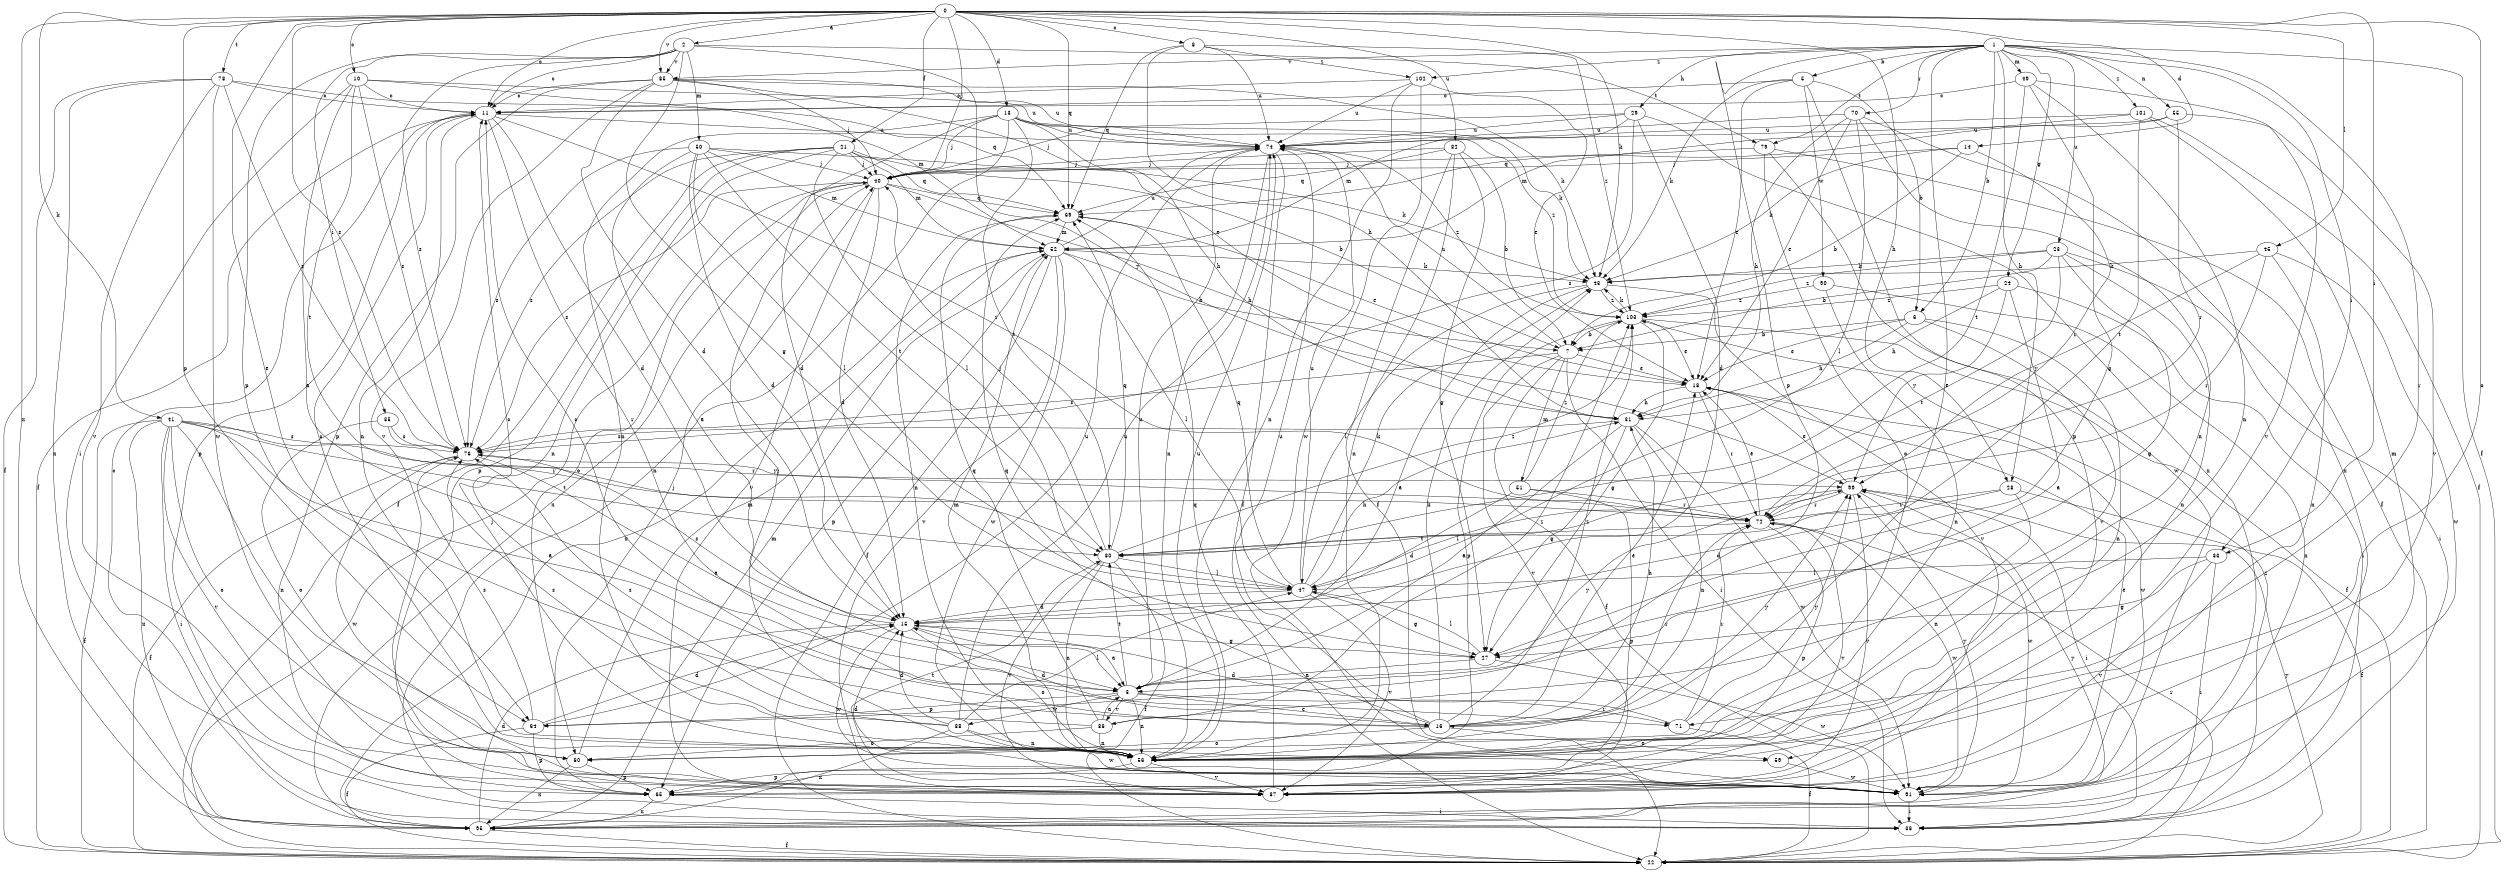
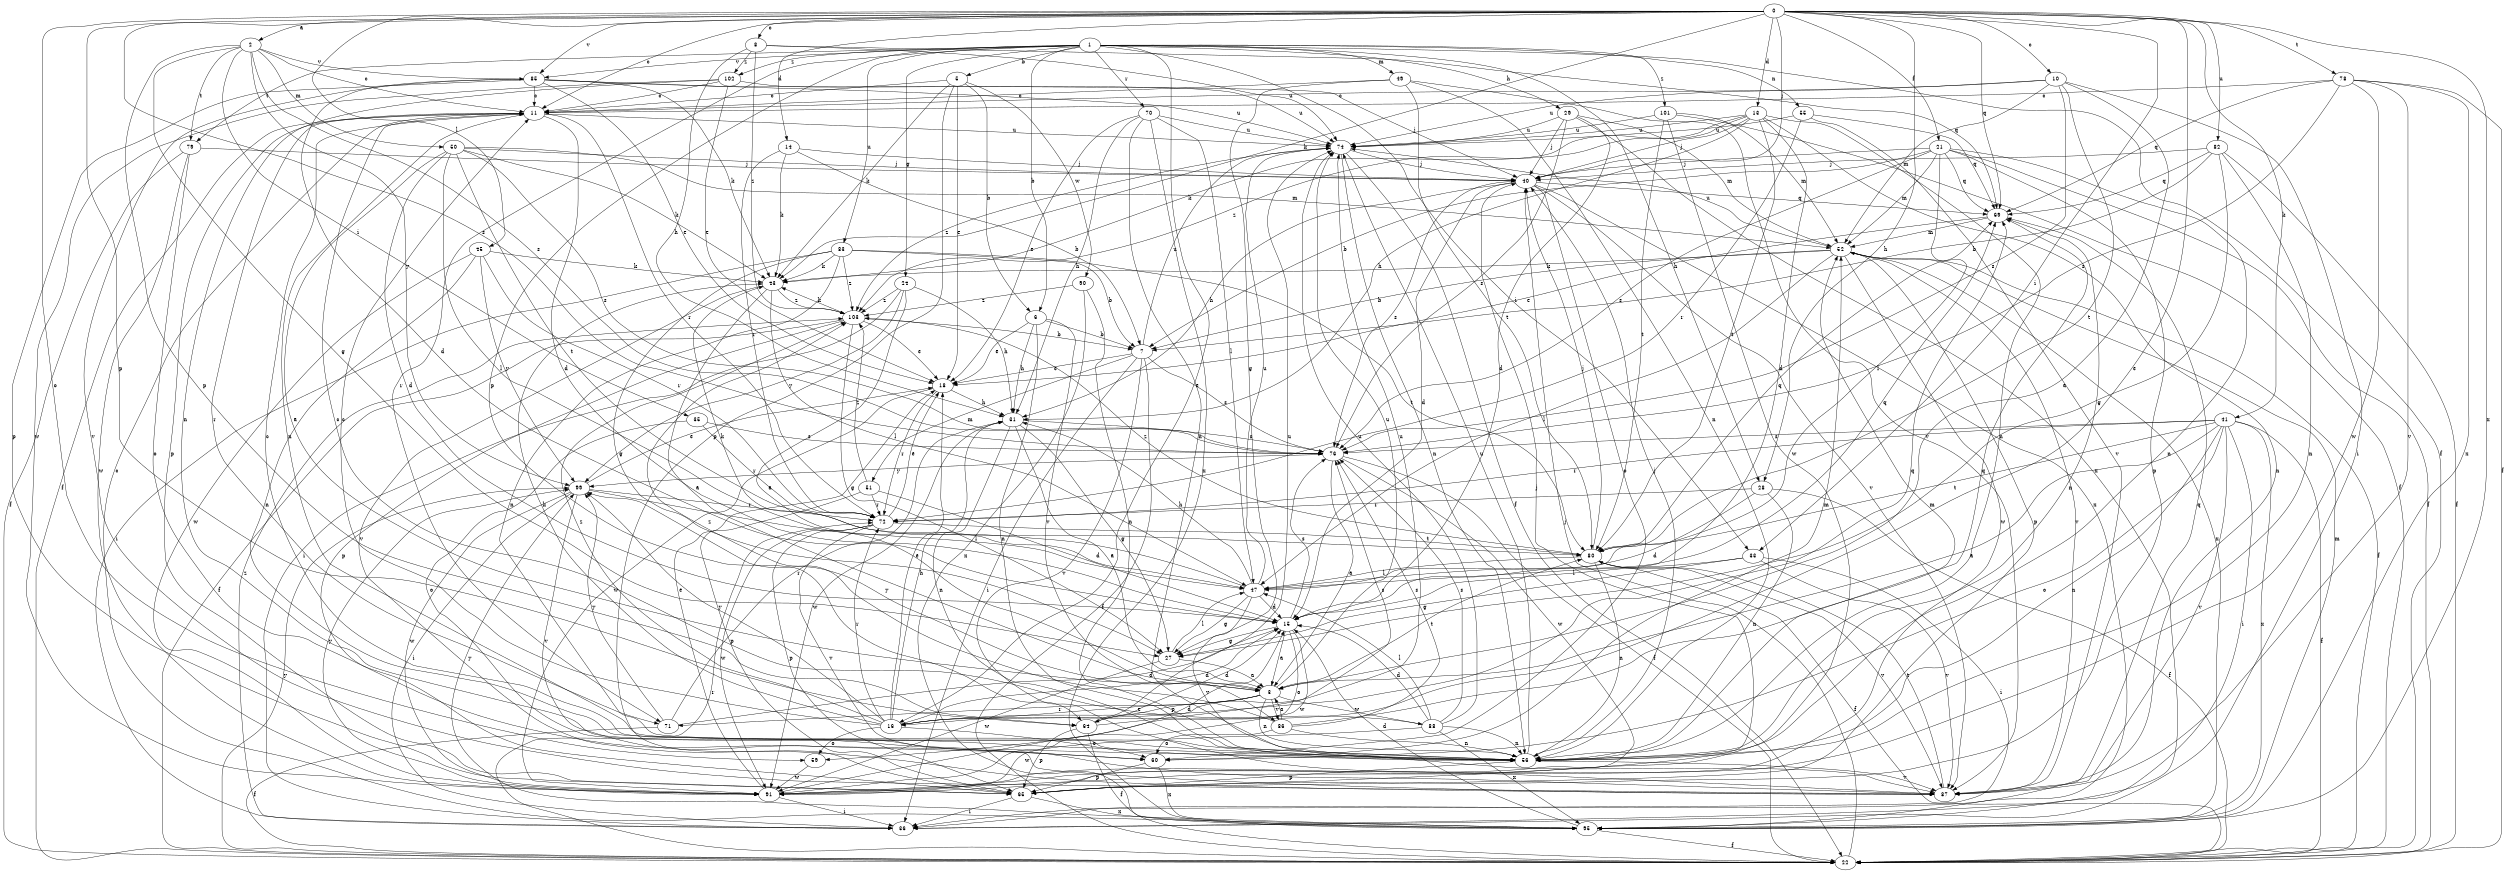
  strict digraph {
    0
    2
    8
    10
    11
    13
    14
    16
    21
    28
    33
    40
    41
    43
    45
    59
    64
    69
    76
    78
    82
    85
    95
    79
    27
    35
    50
    99
    102
    n30 [label=74]
    31
    103
    3
    80
    36
    52
    22
    71
    56
    65
    15
    72
    7
    18
    60
    47
    87
    91
    1
    5
    6
    24
    29
    49
    55
    70
-   83 [label=23]
+   83
    101
    90
    86
    88
    51
    0 -> 2 [label=a]
    0 -> 8 [label=c]
    0 -> 10 [label=c]
    0 -> 11 [label=c]
    0 -> 13 [label=d]
    0 -> 14 [label=d]
    0 -> 16 [label=e]
    0 -> 21 [label=f]
    0 -> 28 [label=h]
    0 -> 33 [label=i]
    0 -> 40 [label=j]
    0 -> 41 [label=k]
    0 -> 43 [label=k]
    0 -> 45 [label=l]
    0 -> 59 [label=o]
    0 -> 64 [label=p]
    0 -> 69 [label=q]
    0 -> 76 [label=s]
    0 -> 78 [label=t]
    0 -> 82 [label=u]
    0 -> 85 [label=v]
    0 -> 95 [label=x]
    2 -> 11 [label=c]
    2 -> 64 [label=p]
    2 -> 76 [label=s]
    2 -> 85 [label=v]
    2 -> 79 [label=t]
    2 -> 27 [label=g]
    2 -> 35 [label=i]
    2 -> 50 [label=m]
    2 -> 99 [label=y]
    8 -> 69 [label=q]
    8 -> 102 [label=z]
    8 -> n30 [label=u]
    8 -> 31 [label=h]
    8 -> 103 [label=z]
    10 -> 11 [label=c]
    10 -> 76 [label=s]
    10 -> n30 [label=u]
    10 -> 3 [label=a]
    10 -> 80 [label=t]
    10 -> 36 [label=i]
    10 -> 52 [label=m]
    11 -> n30 [label=u]
    11 -> 22 [label=f]
    11 -> 71 [label=r]
    11 -> 56 [label=n]
    11 -> 65 [label=p]
    11 -> 15 [label=d]
    11 -> 72 [label=r]
    13 -> 40 [label=j]
    13 -> 43 [label=k]
    13 -> n30 [label=u]
    13 -> 31 [label=h]
    13 -> 103 [label=z]
    13 -> 80 [label=t]
    13 -> 36 [label=n]
    13 -> 56 [label=n]
    13 -> 15 [label=d]
    14 -> 40 [label=j]
    14 -> 43 [label=k]
    14 -> 72 [label=r]
    14 -> 7 [label=b]
    16 -> 11 [label=c]
    16 -> 43 [label=k]
    16 -> 59 [label=o]
    16 -> 69 [label=q]
    16 -> 99 [label=y]
    16 -> n30 [label=u]
    16 -> 31 [label=h]
    16 -> 103 [label=z]
    16 -> 15 [label=d]
    16 -> 72 [label=r]
    16 -> 18 [label=e]
    16 -> 60 [label=o]
    21 -> 40 [label=j]
    21 -> 69 [label=q]
    21 -> 76 [label=s]
    21 -> 52 [label=m]
    21 -> 22 [label=f]
    21 -> 56 [label=n]
    21 -> 65 [label=p]
    21 -> 7 [label=b]
    21 -> 47 [label=l]
    28 -> 22 [label=f]
    28 -> 56 [label=n]
    28 -> 15 [label=d]
    28 -> 72 [label=r]
    33 -> 27 [label=g]
    33 -> 36 [label=i]
    33 -> 47 [label=l]
    33 -> 87 [label=v]
    40 -> 69 [label=q]
    40 -> 76 [label=s]
    40 -> 95 [label=x]
    40 -> 31 [label=h]
    40 -> 15 [label=d]
    40 -> 60 [label=o]
    40 -> 87 [label=v]
    41 -> 76 [label=s]
    41 -> 95 [label=x]
    41 -> 3 [label=a]
    41 -> 80 [label=t]
    41 -> 36 [label=i]
    41 -> 22 [label=f]
    41 -> 56 [label=n]
    41 -> 72 [label=r]
    41 -> 60 [label=o]
    41 -> 87 [label=v]
    43 -> 103 [label=z]
    43 -> 3 [label=a]
    43 -> 47 [label=l]
    43 -> 87 [label=v]
    45 -> 43 [label=k]
    45 -> 99 [label=y]
    45 -> 56 [label=n]
    45 -> 72 [label=r]
    45 -> 91 [label=w]
    59 -> 91 [label=w]
    64 -> 76 [label=s]
    64 -> n30 [label=u]
    64 -> 22 [label=f]
    64 -> 65 [label=p]
    64 -> 15 [label=d]
    69 -> 52 [label=m]
    69 -> 56 [label=n]
    69 -> 18 [label=e]
    76 -> 99 [label=y]
    76 -> 3 [label=a]
    76 -> 22 [label=f]
    76 -> 91 [label=w]
    78 -> 11 [label=c]
    78 -> 69 [label=q]
    78 -> 76 [label=s]
    78 -> 95 [label=x]
    78 -> 22 [label=f]
    78 -> 87 [label=v]
    78 -> 91 [label=w]
    82 -> 40 [label=j]
    82 -> 69 [label=q]
    82 -> 27 [label=g]
    82 -> 22 [label=f]
    82 -> 56 [label=n]
    82 -> 7 [label=b]
    85 -> 11 [label=c]
    85 -> 40 [label=j]
    85 -> 43 [label=k]
    85 -> n30 [label=u]
    85 -> 65 [label=p]
    85 -> 15 [label=d]
    85 -> 18 [label=e]
    85 -> 87 [label=v]
    95 -> 11 [label=c]
    95 -> 99 [label=y]
    95 -> 52 [label=m]
    95 -> 22 [label=f]
    95 -> 15 [label=d]
    79 -> 40 [label=j]
    79 -> 22 [label=f]
    79 -> 60 [label=o]
    79 -> 91 [label=w]
    27 -> 3 [label=a]
    27 -> 47 [label=l]
    27 -> 91 [label=w]
    35 -> 76 [label=s]
    35 -> 72 [label=r]
    35 -> 60 [label=o]
    50 -> 40 [label=j]
    50 -> 43 [label=k]
    50 -> 76 [label=s]
    50 -> 3 [label=a]
    50 -> 80 [label=t]
    50 -> 52 [label=m]
    50 -> 15 [label=d]
    50 -> 47 [label=l]
    99 -> 36 [label=i]
    99 -> 72 [label=r]
    99 -> 18 [label=e]
    99 -> 47 [label=l]
    99 -> 87 [label=v]
    99 -> 91 [label=w]
    102 -> 11 [label=c]
    102 -> n30 [label=u]
    102 -> 56 [label=n]
    102 -> 18 [label=e]
    102 -> 91 [label=w]
    n30 -> 40 [label=j]
    n30 -> 103 [label=z]
    n30 -> 22 [label=f]
    n30 -> 56 [label=n]
    31 -> 76 [label=s]
    31 -> 27 [label=g]
    31 -> 3 [label=a]
    31 -> 56 [label=n]
    31 -> 91 [label=w]
    103 -> 43 [label=k]
    103 -> 27 [label=g]
    103 -> 22 [label=f]
    103 -> 65 [label=p]
    103 -> 7 [label=b]
    103 -> 18 [label=e]
    3 -> 16 [label=e]
    3 -> 64 [label=p]
    3 -> 99 [label=y]
    3 -> n30 [label=u]
    3 -> 80 [label=t]
    3 -> 71 [label=r]
    3 -> 56 [label=n]
    3 -> 86 [label=v]
    3 -> 88 [label=w]
    80 -> 40 [label=j]
    80 -> 69 [label=q]
    80 -> 103 [label=z]
    80 -> 22 [label=f]
    80 -> 56 [label=n]
    80 -> 47 [label=l]
    80 -> 87 [label=v]
    36 -> 103 [label=z]
    52 -> 43 [label=k]
    52 -> 95 [label=x]
    52 -> n30 [label=u]
    52 -> 22 [label=f]
    52 -> 65 [label=p]
    52 -> 7 [label=b]
    52 -> 47 [label=l]
    52 -> 87 [label=v]
    52 -> 91 [label=w]
    22 -> 40 [label=j]
    22 -> 99 [label=y]
    22 -> 72 [label=r]
    71 -> 99 [label=y]
    71 -> 22 [label=f]
    71 -> 15 [label=d]
-   71 -> 72 [label=r]
+   71 -> 31 [label=r]
    56 -> 11 [label=c]
    56 -> 40 [label=j]
    56 -> n30 [label=u]
    56 -> 52 [label=m]
    56 -> 65 [label=p]
    56 -> 87 [label=v]
    65 -> 40 [label=j]
    65 -> 95 [label=x]
    65 -> 36 [label=i]
    15 -> 59 [label=o]
    15 -> 76 [label=s]
    15 -> 27 [label=g]
    15 -> 3 [label=a]
    15 -> 91 [label=w]
    72 -> 80 [label=t]
    72 -> 65 [label=p]
    72 -> 18 [label=e]
    72 -> 87 [label=v]
    72 -> 91 [label=w]
    7 -> 76 [label=s]
    7 -> n30 [label=u]
    7 -> 36 [label=i]
    7 -> 22 [label=f]
    7 -> 18 [label=e]
    7 -> 87 [label=v]
    7 -> 51 [label=m]
    18 -> 31 [label=h]
    18 -> 72 [label=r]
    18 -> 91 [label=w]
    60 -> 95 [label=x]
    60 -> 52 [label=m]
    60 -> 65 [label=p]
    47 -> 43 [label=k]
    47 -> 69 [label=q]
    47 -> 27 [label=g]
    47 -> n30 [label=u]
    47 -> 31 [label=h]
    47 -> 15 [label=d]
    47 -> 87 [label=v]
    87 -> 69 [label=q]
    87 -> 80 [label=t]
    91 -> 99 [label=y]
    91 -> 36 [label=i]
    91 -> 15 [label=d]
    91 -> 18 [label=e]
    1 -> 16 [label=e]
    1 -> 28 [label=h]
    1 -> 33 [label=i]
    1 -> 64 [label=p]
    1 -> 85 [label=v]
    1 -> 79 [label=t]
    1 -> 102 [label=z]
    1 -> 22 [label=f]
    1 -> 71 [label=r]
    1 -> 5 [label=b]
    1 -> 6 [label=b]
    1 -> 24 [label=g]
    1 -> 29 [label=h]
    1 -> 49 [label=m]
    1 -> 55 [label=n]
    1 -> 70 [label=r]
    1 -> 83 [label=u]
    1 -> 101 [label=z]
    5 -> 11 [label=c]
    5 -> 43 [label=k]
    5 -> 65 [label=p]
    5 -> 18 [label=e]
    5 -> 6 [label=b]
    5 -> 90 [label=w]
    6 -> 31 [label=h]
    6 -> 56 [label=n]
    6 -> 7 [label=b]
    6 -> 18 [label=e]
    6 -> 86 [label=v]
    24 -> 99 [label=y]
    24 -> 31 [label=h]
    24 -> 103 [label=z]
    24 -> 3 [label=a]
    24 -> 36 [label=i]
    29 -> 40 [label=j]
    29 -> 76 [label=s]
    29 -> 95 [label=x]
    29 -> n30 [label=u]
    29 -> 52 [label=m]
    29 -> 15 [label=d]
    49 -> 11 [label=c]
    49 -> 27 [label=g]
    49 -> 80 [label=t]
    49 -> 56 [label=n]
    49 -> 87 [label=v]
    55 -> 69 [label=q]
    55 -> n30 [label=u]
    55 -> 72 [label=r]
    55 -> 87 [label=v]
    70 -> 95 [label=x]
    70 -> n30 [label=u]
    70 -> 31 [label=h]
    70 -> 56 [label=n]
    70 -> 18 [label=e]
    70 -> 47 [label=l]
    83 -> 43 [label=k]
    83 -> 27 [label=g]
    83 -> 103 [label=z]
    83 -> 80 [label=t]
    83 -> 36 [label=i]
    83 -> 56 [label=n]
    83 -> 7 [label=b]
    101 -> n30 [label=u]
    101 -> 80 [label=t]
    101 -> 52 [label=m]
    101 -> 22 [label=f]
-   101 -> 91 [label=m]
+   101 -> 91 [label=w]
    90 -> 95 [label=x]
    90 -> 103 [label=z]
    90 -> 56 [label=n]
    86 -> 69 [label=q]
    86 -> 76 [label=s]
    86 -> 103 [label=z]
    86 -> 3 [label=a]
    86 -> 56 [label=n]
    86 -> 60 [label=o]
    88 -> 11 [label=c]
    88 -> 76 [label=s]
    88 -> 95 [label=x]
    88 -> n30 [label=u]
    88 -> 56 [label=n]
    88 -> 15 [label=d]
    88 -> 47 [label=l]
    88 -> 91 [label=w]
    51 -> 103 [label=z]
    51 -> 65 [label=p]
    51 -> 15 [label=d]
    51 -> 72 [label=r]
  }
